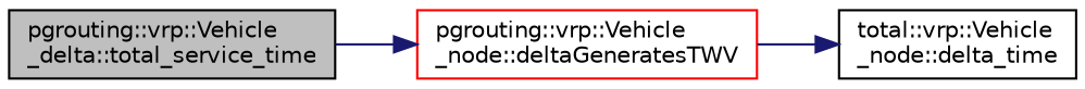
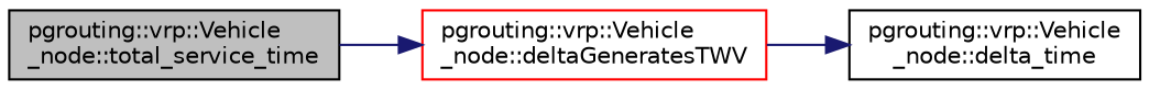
  digraph {
    rankdir=LR
    node [color=black fillcolor=white fontname=Helvetica fontsize=10 shape=record style=filled]
    edge [color=midnightblue fontname=Helvetica fontsize=10 labelfontname=Helvetica labelfontsize=10 style=solid]
-   n1 [fillcolor=grey75 fontcolor=black height=0.2 label="pgrouting::vrp::Vehicle\l_delta::total_service_time" width=0.4]
+   n1 [fillcolor=grey75 fontcolor=black height=0.2 label="pgrouting::vrp::Vehicle\l_node::total_service_time" width=0.4]
    n2 [color=red height=0.2 label="pgrouting::vrp::Vehicle\l_node::deltaGeneratesTWV" width=0.4]
-   n3 [height=0.2 label="total::vrp::Vehicle\l_node::delta_time" width=0.4]
+   n3 [height=0.2 label="pgrouting::vrp::Vehicle\l_node::delta_time" width=0.4]
    n1 -> n2
    n2 -> n3
  }
